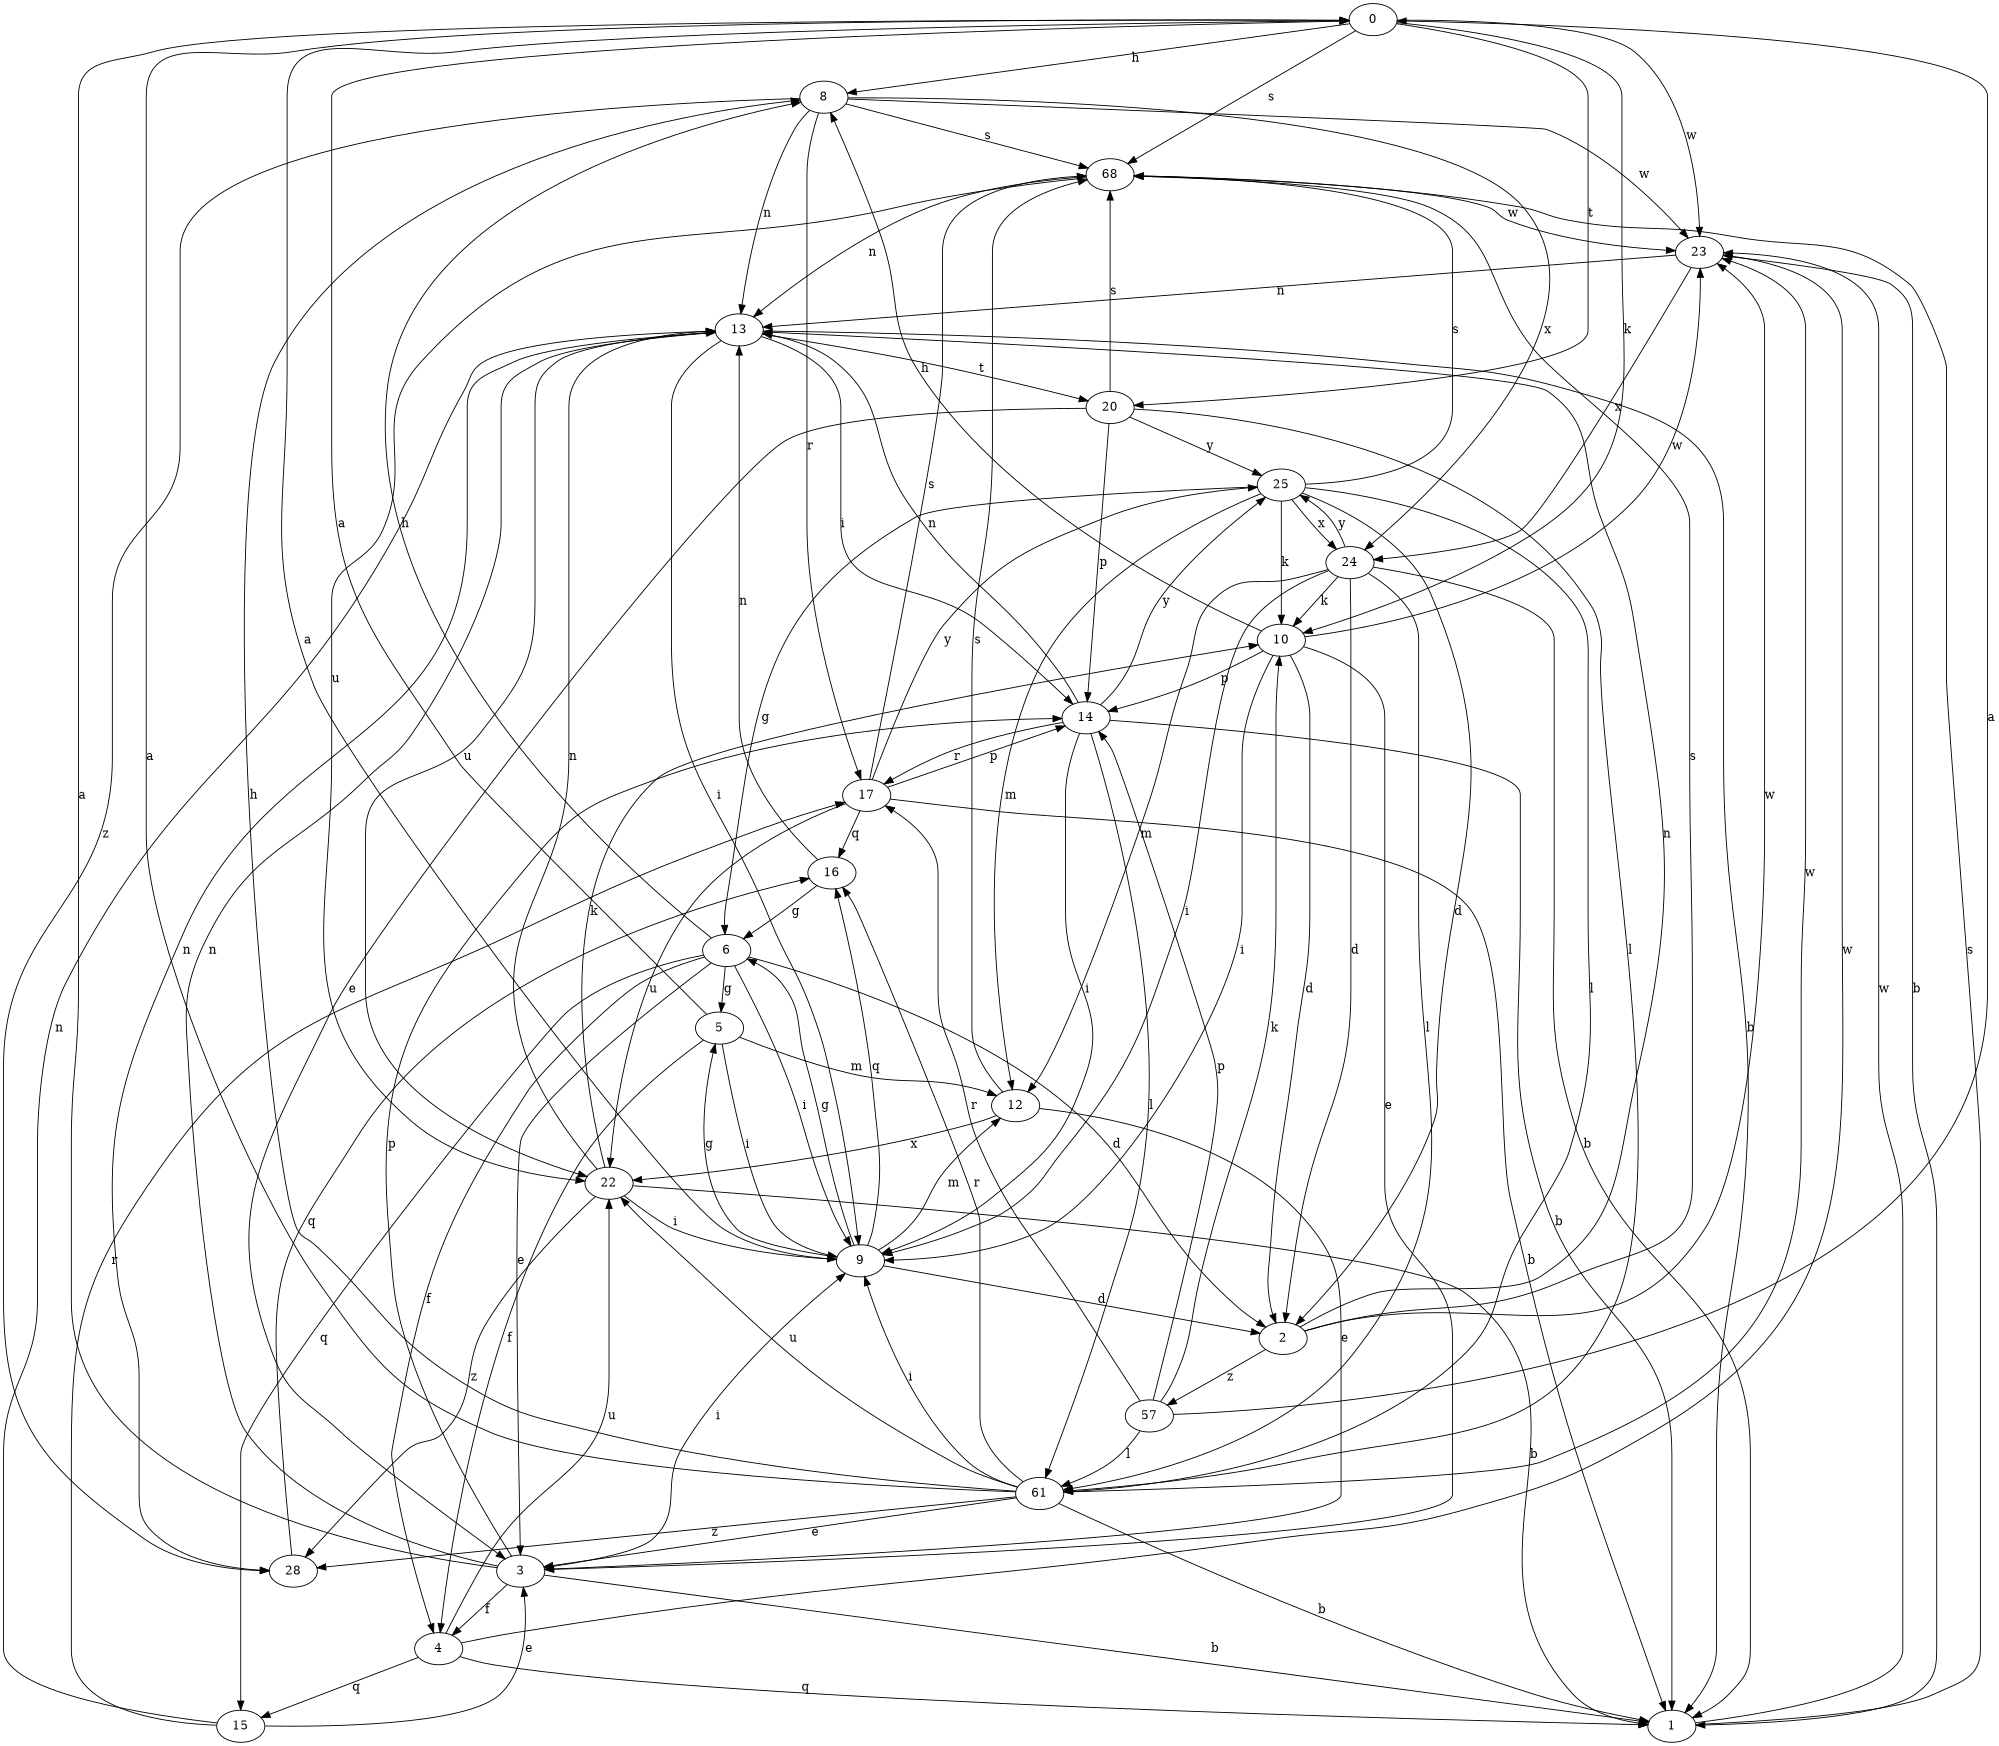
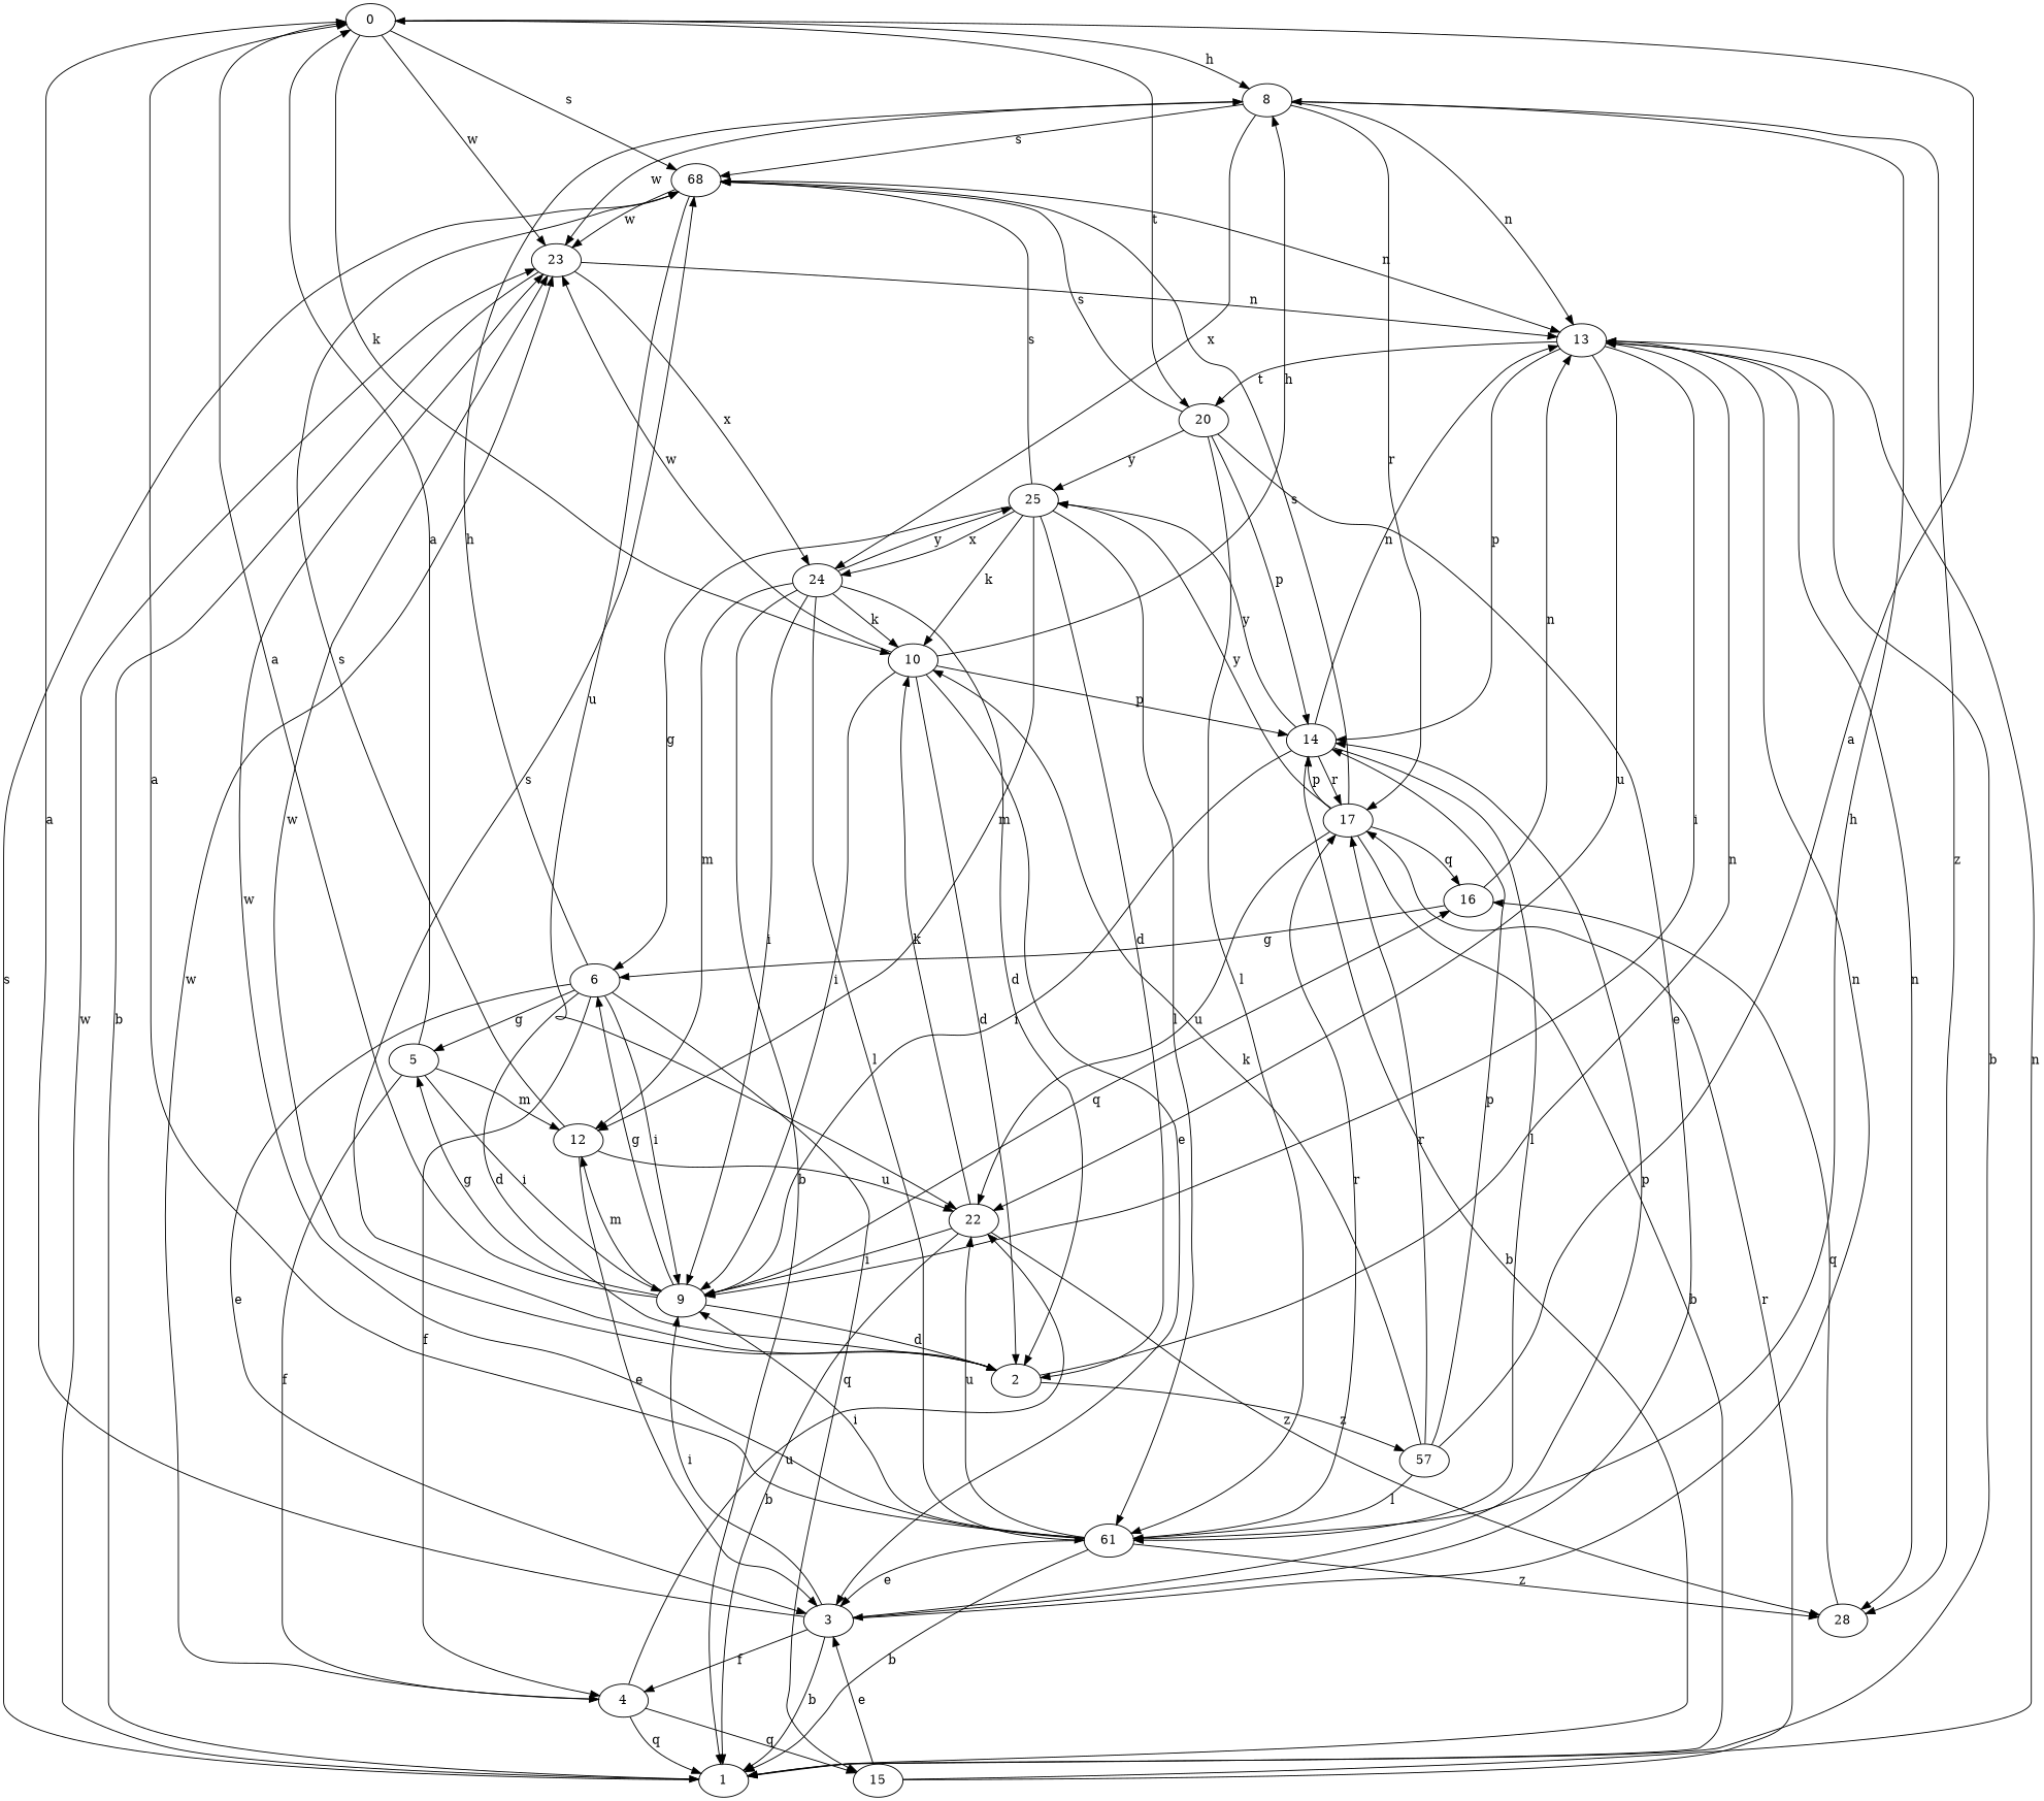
  strict digraph {
    0
    8
    10
    n4 [label=68]
    20
    23
    13
    17
    24
    28
    2
    3
    9
    14
    22
    n16 [label=61]
    25
    1
    n19 [label=57]
    4
    15
    5
    12
    6
    16
    0 -> 8 [label=h]
    0 -> 10 [label=k]
    0 -> n4 [label=s]
    0 -> 20 [label=t]
    0 -> 23 [label=w]
    8 -> n4 [label=s]
    8 -> 23 [label=w]
    8 -> 13 [label=n]
    8 -> 17 [label=r]
    8 -> 24 [label=x]
    8 -> 28 [label=z]
    10 -> 8 [label=h]
    10 -> 23 [label=w]
    10 -> 2 [label=d]
    10 -> 3 [label=e]
    10 -> 9 [label=i]
    10 -> 14 [label=p]
    n4 -> 23 [label=w]
    n4 -> 13 [label=n]
    n4 -> 22 [label=u]
    20 -> n4 [label=s]
    20 -> 3 [label=e]
    20 -> 14 [label=p]
    20 -> n16 [label=l]
    20 -> 25 [label=y]
    23 -> 13 [label=n]
    23 -> 24 [label=x]
    23 -> 1 [label=b]
    13 -> 20 [label=t]
    13 -> 28 [label=n]
    13 -> 9 [label=i]
-   13 -> 14 [label=i]
+   13 -> 14 [label=p]
    13 -> 22 [label=u]
    13 -> 1 [label=b]
    17 -> n4 [label=s]
    17 -> 14 [label=p]
    17 -> 22 [label=u]
    17 -> 25 [label=y]
    17 -> 1 [label=b]
    17 -> 16 [label=q]
    24 -> 10 [label=k]
    24 -> 2 [label=d]
    24 -> 9 [label=i]
    24 -> n16 [label=l]
    24 -> 25 [label=y]
    24 -> 1 [label=b]
    24 -> 12 [label=m]
    28 -> 16 [label=q]
    2 -> n4 [label=s]
    2 -> 23 [label=w]
    2 -> 13 [label=n]
    2 -> n19 [label=z]
    3 -> 0 [label=a]
    3 -> 13 [label=n]
    3 -> 9 [label=i]
    3 -> 14 [label=p]
    3 -> 1 [label=b]
    3 -> 4 [label=f]
    9 -> 0 [label=a]
    9 -> 2 [label=d]
    9 -> 5 [label=g]
    9 -> 12 [label=m]
    9 -> 6 [label=g]
    9 -> 16 [label=q]
    14 -> 13 [label=n]
    14 -> 17 [label=r]
    14 -> 9 [label=i]
    14 -> n16 [label=l]
    14 -> 25 [label=y]
    14 -> 1 [label=b]
    22 -> 10 [label=k]
-   22 -> 13 [label=n]
    22 -> 28 [label=z]
    22 -> 9 [label=i]
    22 -> 1 [label=b]
    n16 -> 0 [label=a]
    n16 -> 8 [label=h]
    n16 -> 23 [label=w]
-   n16 -> 16 [label=r]
+   n16 -> 17 [label=r]
    n16 -> 28 [label=z]
    n16 -> 3 [label=e]
    n16 -> 9 [label=i]
    n16 -> 22 [label=u]
    n16 -> 1 [label=b]
    25 -> 10 [label=k]
    25 -> n4 [label=s]
    25 -> 24 [label=x]
    25 -> 2 [label=d]
    25 -> n16 [label=l]
    25 -> 12 [label=m]
    25 -> 6 [label=g]
    1 -> n4 [label=s]
    1 -> 23 [label=w]
    n19 -> 0 [label=a]
    n19 -> 10 [label=k]
    n19 -> 17 [label=r]
    n19 -> 14 [label=p]
    n19 -> n16 [label=l]
    4 -> 23 [label=w]
    4 -> 22 [label=u]
    4 -> 1 [label=q]
    4 -> 15 [label=q]
    15 -> 13 [label=n]
    15 -> 17 [label=r]
    15 -> 3 [label=e]
    5 -> 0 [label=a]
    5 -> 9 [label=i]
    5 -> 4 [label=f]
    5 -> 12 [label=m]
    12 -> n4 [label=s]
    12 -> 3 [label=e]
-   12 -> 22 [label=x]
+   12 -> 22 [label=u]
    6 -> 8 [label=h]
    6 -> 2 [label=d]
    6 -> 3 [label=e]
    6 -> 9 [label=i]
    6 -> 4 [label=f]
    6 -> 15 [label=q]
    6 -> 5 [label=g]
    16 -> 13 [label=n]
    16 -> 6 [label=g]
  }
